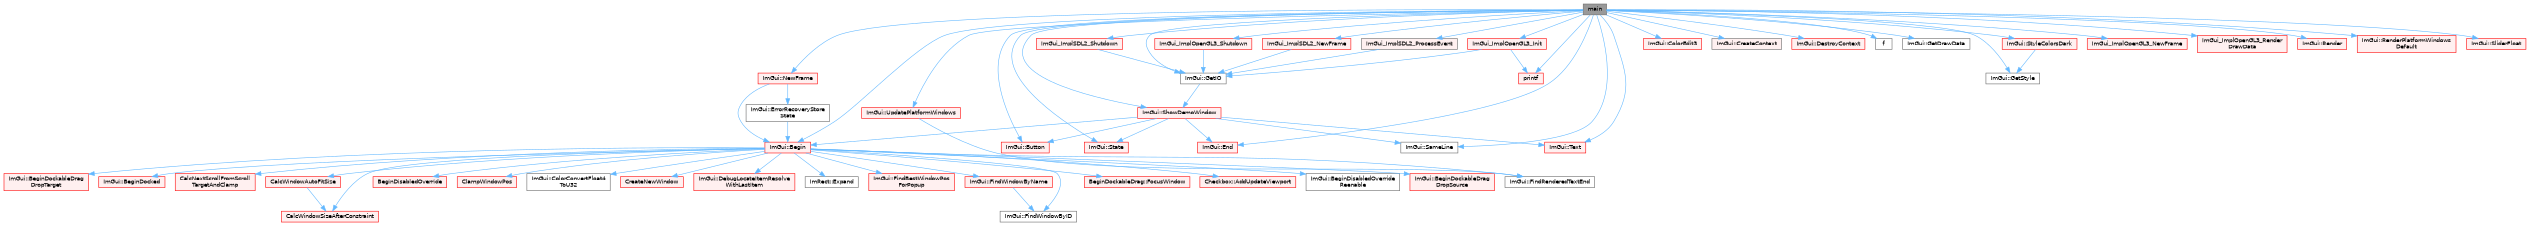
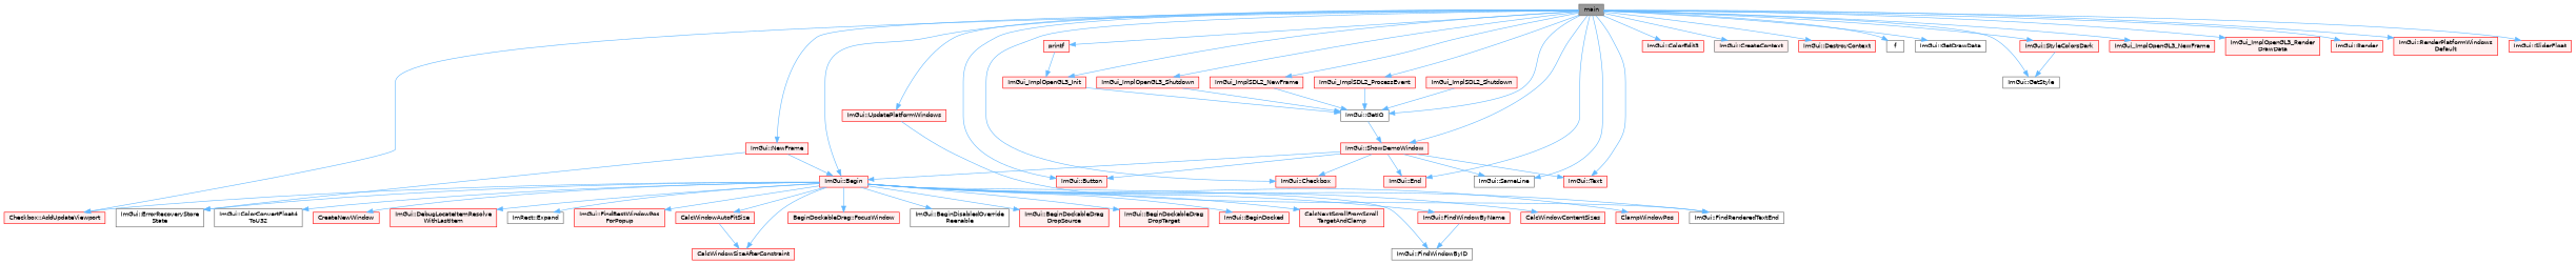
  digraph {
    rankdir=TB
    node [color=red fillcolor="#FFF0F0" fontname=Helvetica fontsize=10 shape=box style=filled]
    edge [color=steelblue1 fontname=Helvetica fontsize=10 labelfontname=Helvetica labelfontsize=10 style=solid]
    n1 [color=gray40 fillcolor=grey60 fontcolor=black height=0.2 label=main width=0.4]
    n2 [height=0.2 label="ImGui::Begin" width=0.4]
    n3 [height=0.2 label="ImGui::Button" width=0.4]
-   n4 [height=0.2 label="ImGui::State" width=0.4]
+   n4 [height=0.2 label="ImGui::Checkbox" width=0.4]
    n5 [height=0.2 label="ImGui::ColorEdit3" width=0.4]
    n6 [color=grey40 height=0.2 label="ImGui::CreateContext" width=0.4]
    n7 [height=0.2 label="ImGui::DestroyContext" width=0.4]
    n8 [height=0.2 label="ImGui::End" width=0.4]
    n9 [color=grey40 fillcolor=white height=0.2 label=f width=0.4]
    n10 [color=grey40 fillcolor=white height=0.2 label="ImGui::GetDrawData" width=0.4]
    n11 [color=grey40 fillcolor=white height=0.2 label="ImGui::GetIO" width=0.4]
    n12 [color=grey40 fillcolor=white height=0.2 label="ImGui::GetStyle" width=0.4]
    n13 [height=0.2 label=ImGui_ImplOpenGL3_Init width=0.4]
    n14 [height=0.2 label=printf width=0.4]
    n15 [height=0.2 label=ImGui_ImplOpenGL3_NewFrame width=0.4]
    n16 [height=0.2 label="ImGui_ImplOpenGL3_Render\lDrawData" width=0.4]
    n17 [height=0.2 label=ImGui_ImplOpenGL3_Shutdown width=0.4]
    n18 [height=0.2 label=ImGui_ImplSDL2_NewFrame width=0.4]
-   n19 [color=grey40 height=0.2 label=ImGui_ImplSDL2_ProcessEvent width=0.4]
+   n19 [height=0.2 label=ImGui_ImplSDL2_ProcessEvent width=0.4]
    n20 [height=0.2 label=ImGui_ImplSDL2_Shutdown width=0.4]
    n21 [height=0.2 label="ImGui::NewFrame" width=0.4]
    n22 [height=0.2 label="ImGui::Render" width=0.4]
    n23 [height=0.2 label="ImGui::RenderPlatformWindows\lDefault" width=0.4]
    n24 [color=grey40 fillcolor=white height=0.2 label="ImGui::SameLine" width=0.4]
    n25 [height=0.2 label="ImGui::ShowDemoWindow" width=0.4]
    n26 [height=0.2 label="ImGui::Text" width=0.4]
    n27 [height=0.2 label="ImGui::SliderFloat" width=0.4]
    n28 [height=0.2 label="ImGui::StyleColorsDark" width=0.4]
    n29 [height=0.2 label="ImGui::UpdatePlatformWindows" width=0.4]
    n30 [height=0.2 label="Checkbox::AddUpdateViewport" width=0.4]
    n31 [color=grey40 fillcolor=white height=0.2 label="ImGui::BeginDisabledOverride\lReenable" width=0.4]
    n32 [height=0.2 label="ImGui::BeginDockableDrag\lDropSource" width=0.4]
    n33 [height=0.2 label="ImGui::BeginDockableDrag\lDropTarget" width=0.4]
    n34 [height=0.2 label="ImGui::BeginDocked" width=0.4]
    n35 [height=0.2 label="CalcNextScrollFromScroll\lTargetAndClamp" width=0.4]
    n36 [height=0.2 label=CalcWindowAutoFitSize width=0.4]
    n37 [height=0.2 label=CalcWindowSizeAfterConstraint width=0.4]
-   n38 [height=0.2 label=BeginDisabledOverride width=0.4]
+   n38 [height=0.2 label=CalcWindowContentSizes width=0.4]
    n39 [height=0.2 label=ClampWindowPos width=0.4]
    n40 [color=grey40 fillcolor=white height=0.2 label="ImGui::ColorConvertFloat4\lToU32" width=0.4]
    n41 [height=0.2 label=CreateNewWindow width=0.4]
    n42 [height=0.2 label="ImGui::DebugLocateItemResolve\lWithLastItem" width=0.4]
    n43 [color=grey40 fillcolor=white height=0.2 label="ImGui::ErrorRecoveryStore\lState" width=0.4]
    n44 [color=grey40 fillcolor=white height=0.2 label="ImRect::Expand" width=0.4]
    n45 [height=0.2 label="ImGui::FindBestWindowPos\lForPopup" width=0.4]
    n46 [color=grey40 fillcolor=white height=0.2 label="ImGui::FindRenderedTextEnd" width=0.4]
    n47 [color=grey40 fillcolor=white height=0.2 label="ImGui::FindWindowByID" width=0.4]
    n48 [height=0.2 label="ImGui::FindWindowByName" width=0.4]
    n49 [height=0.2 label="BeginDockableDrag::FocusWindow" width=0.4]
    n1 -> n2
    n1 -> n3
    n1 -> n4
    n1 -> n5
    n1 -> n6
    n1 -> n7
    n1 -> n8
    n1 -> n9
    n1 -> n10
    n1 -> n11
    n1 -> n12
    n1 -> n13
    n1 -> n14
    n1 -> n15
    n1 -> n16
    n1 -> n17
    n1 -> n18
    n1 -> n19
-   n1 -> n20
+   n1 -> n30
    n1 -> n21
    n1 -> n22
    n1 -> n23
    n1 -> n24
    n1 -> n25
    n1 -> n26
    n1 -> n27
    n1 -> n28
    n1 -> n29
    n2 -> n30
    n2 -> n31
    n2 -> n32
    n2 -> n33
    n2 -> n34
    n2 -> n35
    n2 -> n36
    n2 -> n37
    n2 -> n38
    n2 -> n39
    n2 -> n40
    n2 -> n41
    n2 -> n42
-   n43 -> n2
+   n2 -> n43
    n2 -> n44
    n2 -> n45
    n2 -> n46
    n2 -> n47
    n2 -> n48
    n2 -> n49
    n11 -> n25
    n13 -> n11
-   n13 -> n14
+   n14 -> n13
    n17 -> n11
    n18 -> n11
    n19 -> n11
    n20 -> n11
    n21 -> n2
    n21 -> n43
    n25 -> n2
    n25 -> n3
    n25 -> n4
    n25 -> n8
    n25 -> n24
    n25 -> n26
    n28 -> n12
    n29 -> n46
    n36 -> n37
    n48 -> n47
  }
